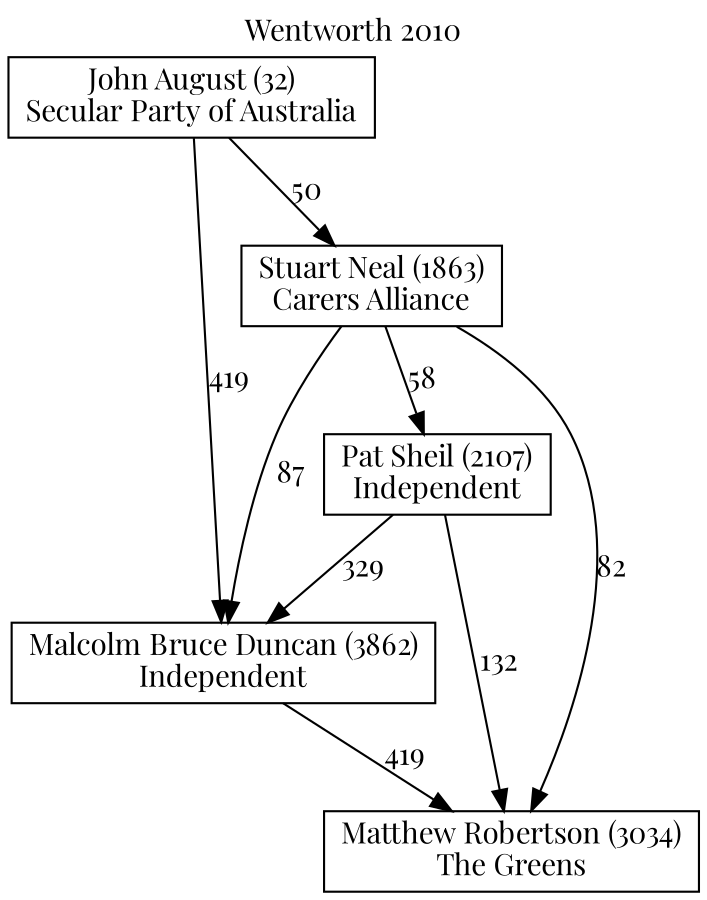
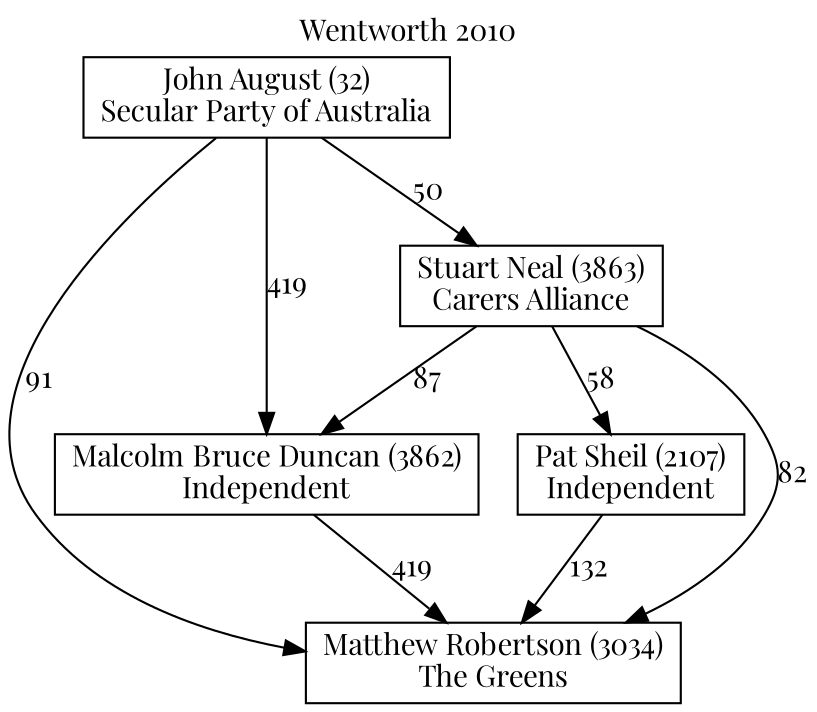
  digraph {
    fontname="Playfair Display"
    label="Wentworth 2010"
    labelloc=t
    mclimit=10
    node [fontname="Playfair Display" shape=box]
    edge [fontname="Playfair Display"]
    n1 [label="John August (32)\nSecular Party of Australia"]
    n2 [label="Malcolm Bruce Duncan (3862)\nIndependent"]
    n3 [label="Matthew Robertson (3034)\nThe Greens"]
-   n4 [label="Stuart Neal (1863)\nCarers Alliance"]
+   n4 [label="Stuart Neal (3863)\nCarers Alliance"]
    n5 [label="Pat Sheil (2107)\nIndependent"]
    n1 -> n2 [label=419]
+   n1 -> n3 [label=91]
    n1 -> n4 [label=50]
    n2 -> n3 [label=419]
    n4 -> n2 [label=87]
    n4 -> n3 [label=82]
    n4 -> n5 [label=58]
-   n5 -> n2 [label=329]
    n5 -> n3 [label=132]
  }
